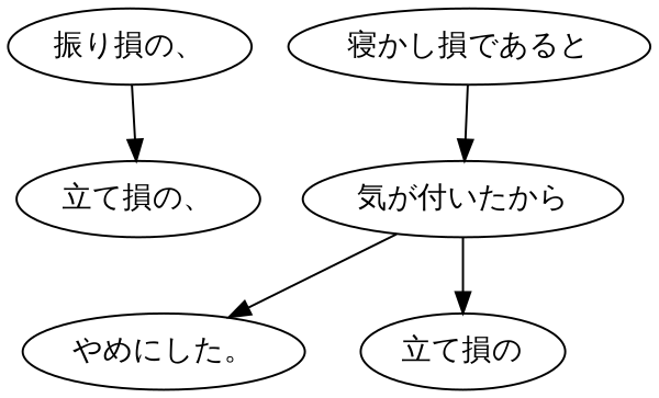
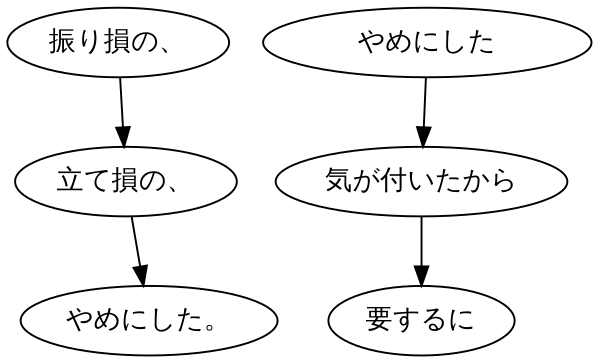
  digraph {
    fontname=Inter
    node [fontname=Inter]
    edge [fontname=Inter]
-   n1 [label="立て損の"]
+   n1 [label="要するに"]
    n2 [label="気が付いたから"]
    n3 [label="やめにした。"]
    n4 [label="振り損の、"]
    n5 [label="立て損の、"]
-   n6 [label="寝かし損であると"]
+   n6 [label="やめにした"]
    n2 -> n1
-   n2 -> n3
+   n5 -> n3
    n4 -> n5
    n6 -> n2
  }
